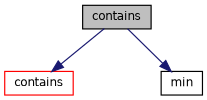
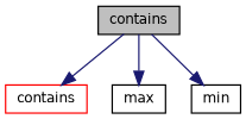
  digraph {
    rankdir=TB
    node [color=black fontname=Helvetica fontsize=10 shape=record]
    edge [color=midnightblue fontname=Helvetica fontsize=10 labelfontname=Helvetica labelfontsize=10 style=solid]
    n1 [fillcolor=grey75 fontcolor=black height=0.2 label=contains style=filled width=0.4]
    n2 [color=red height=0.2 label=contains width=0.4]
+   n3 [height=0.2 label=max width=0.4]
    n4 [height=0.2 label=min width=0.4]
    n1 -> n2
+   n1 -> n3
    n1 -> n4
  }
